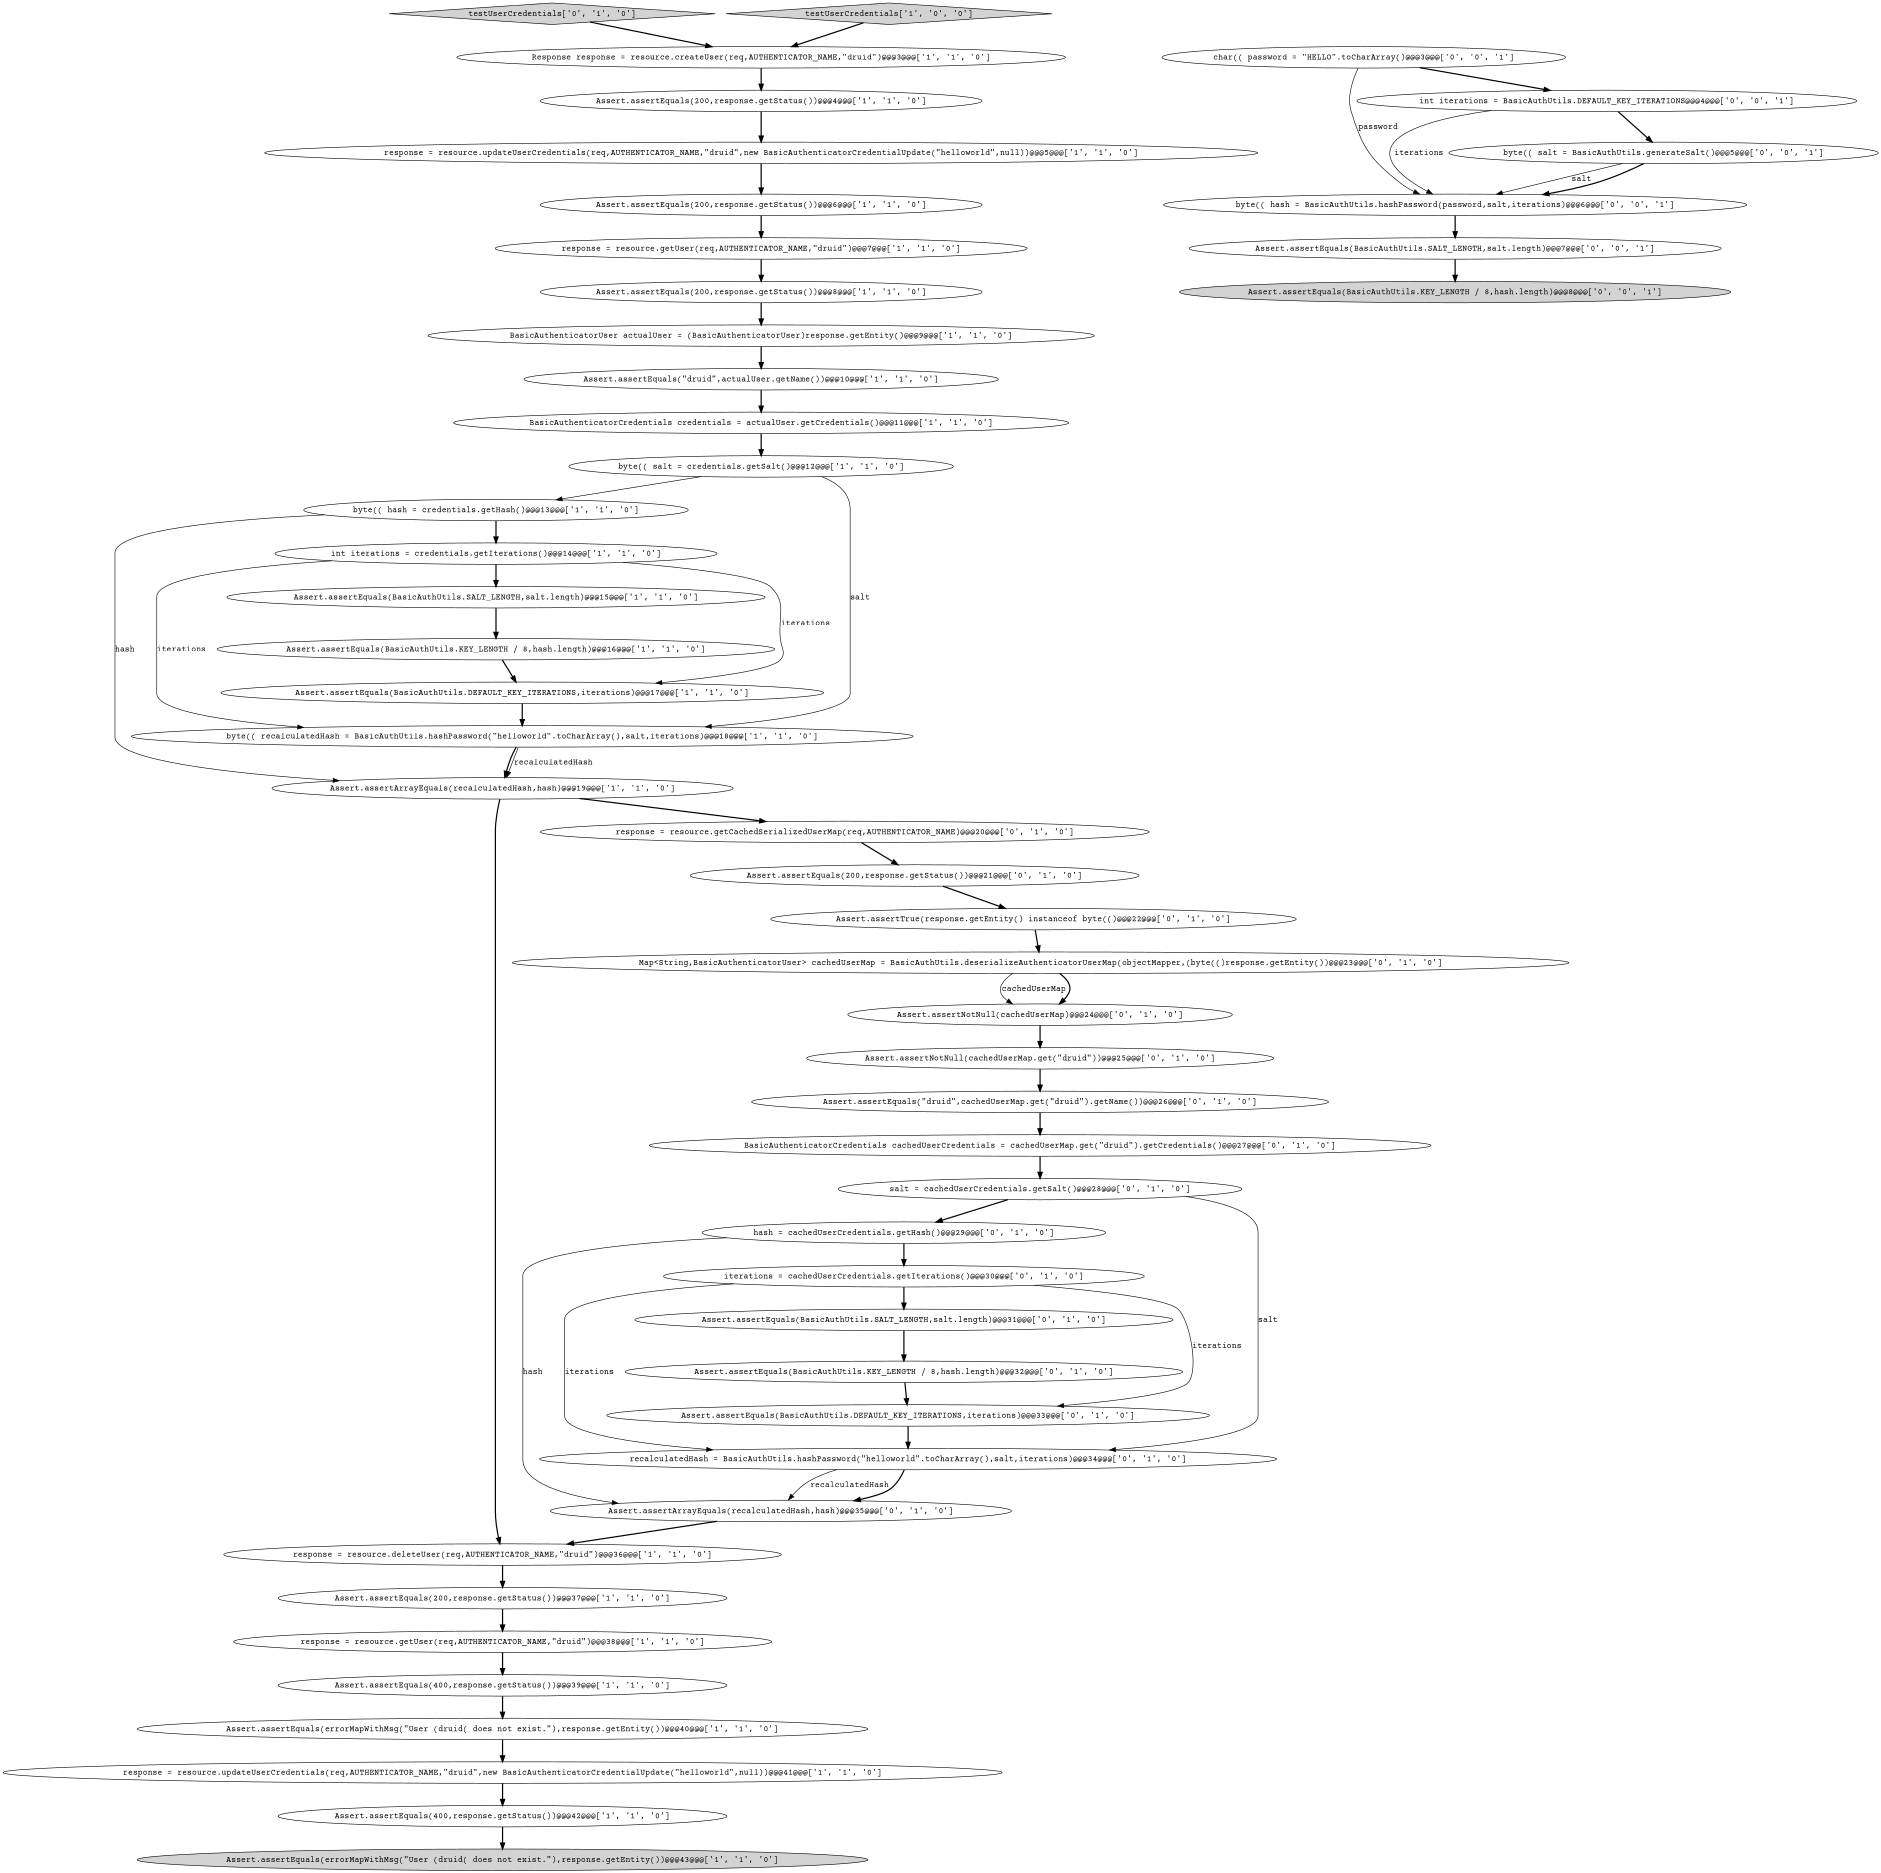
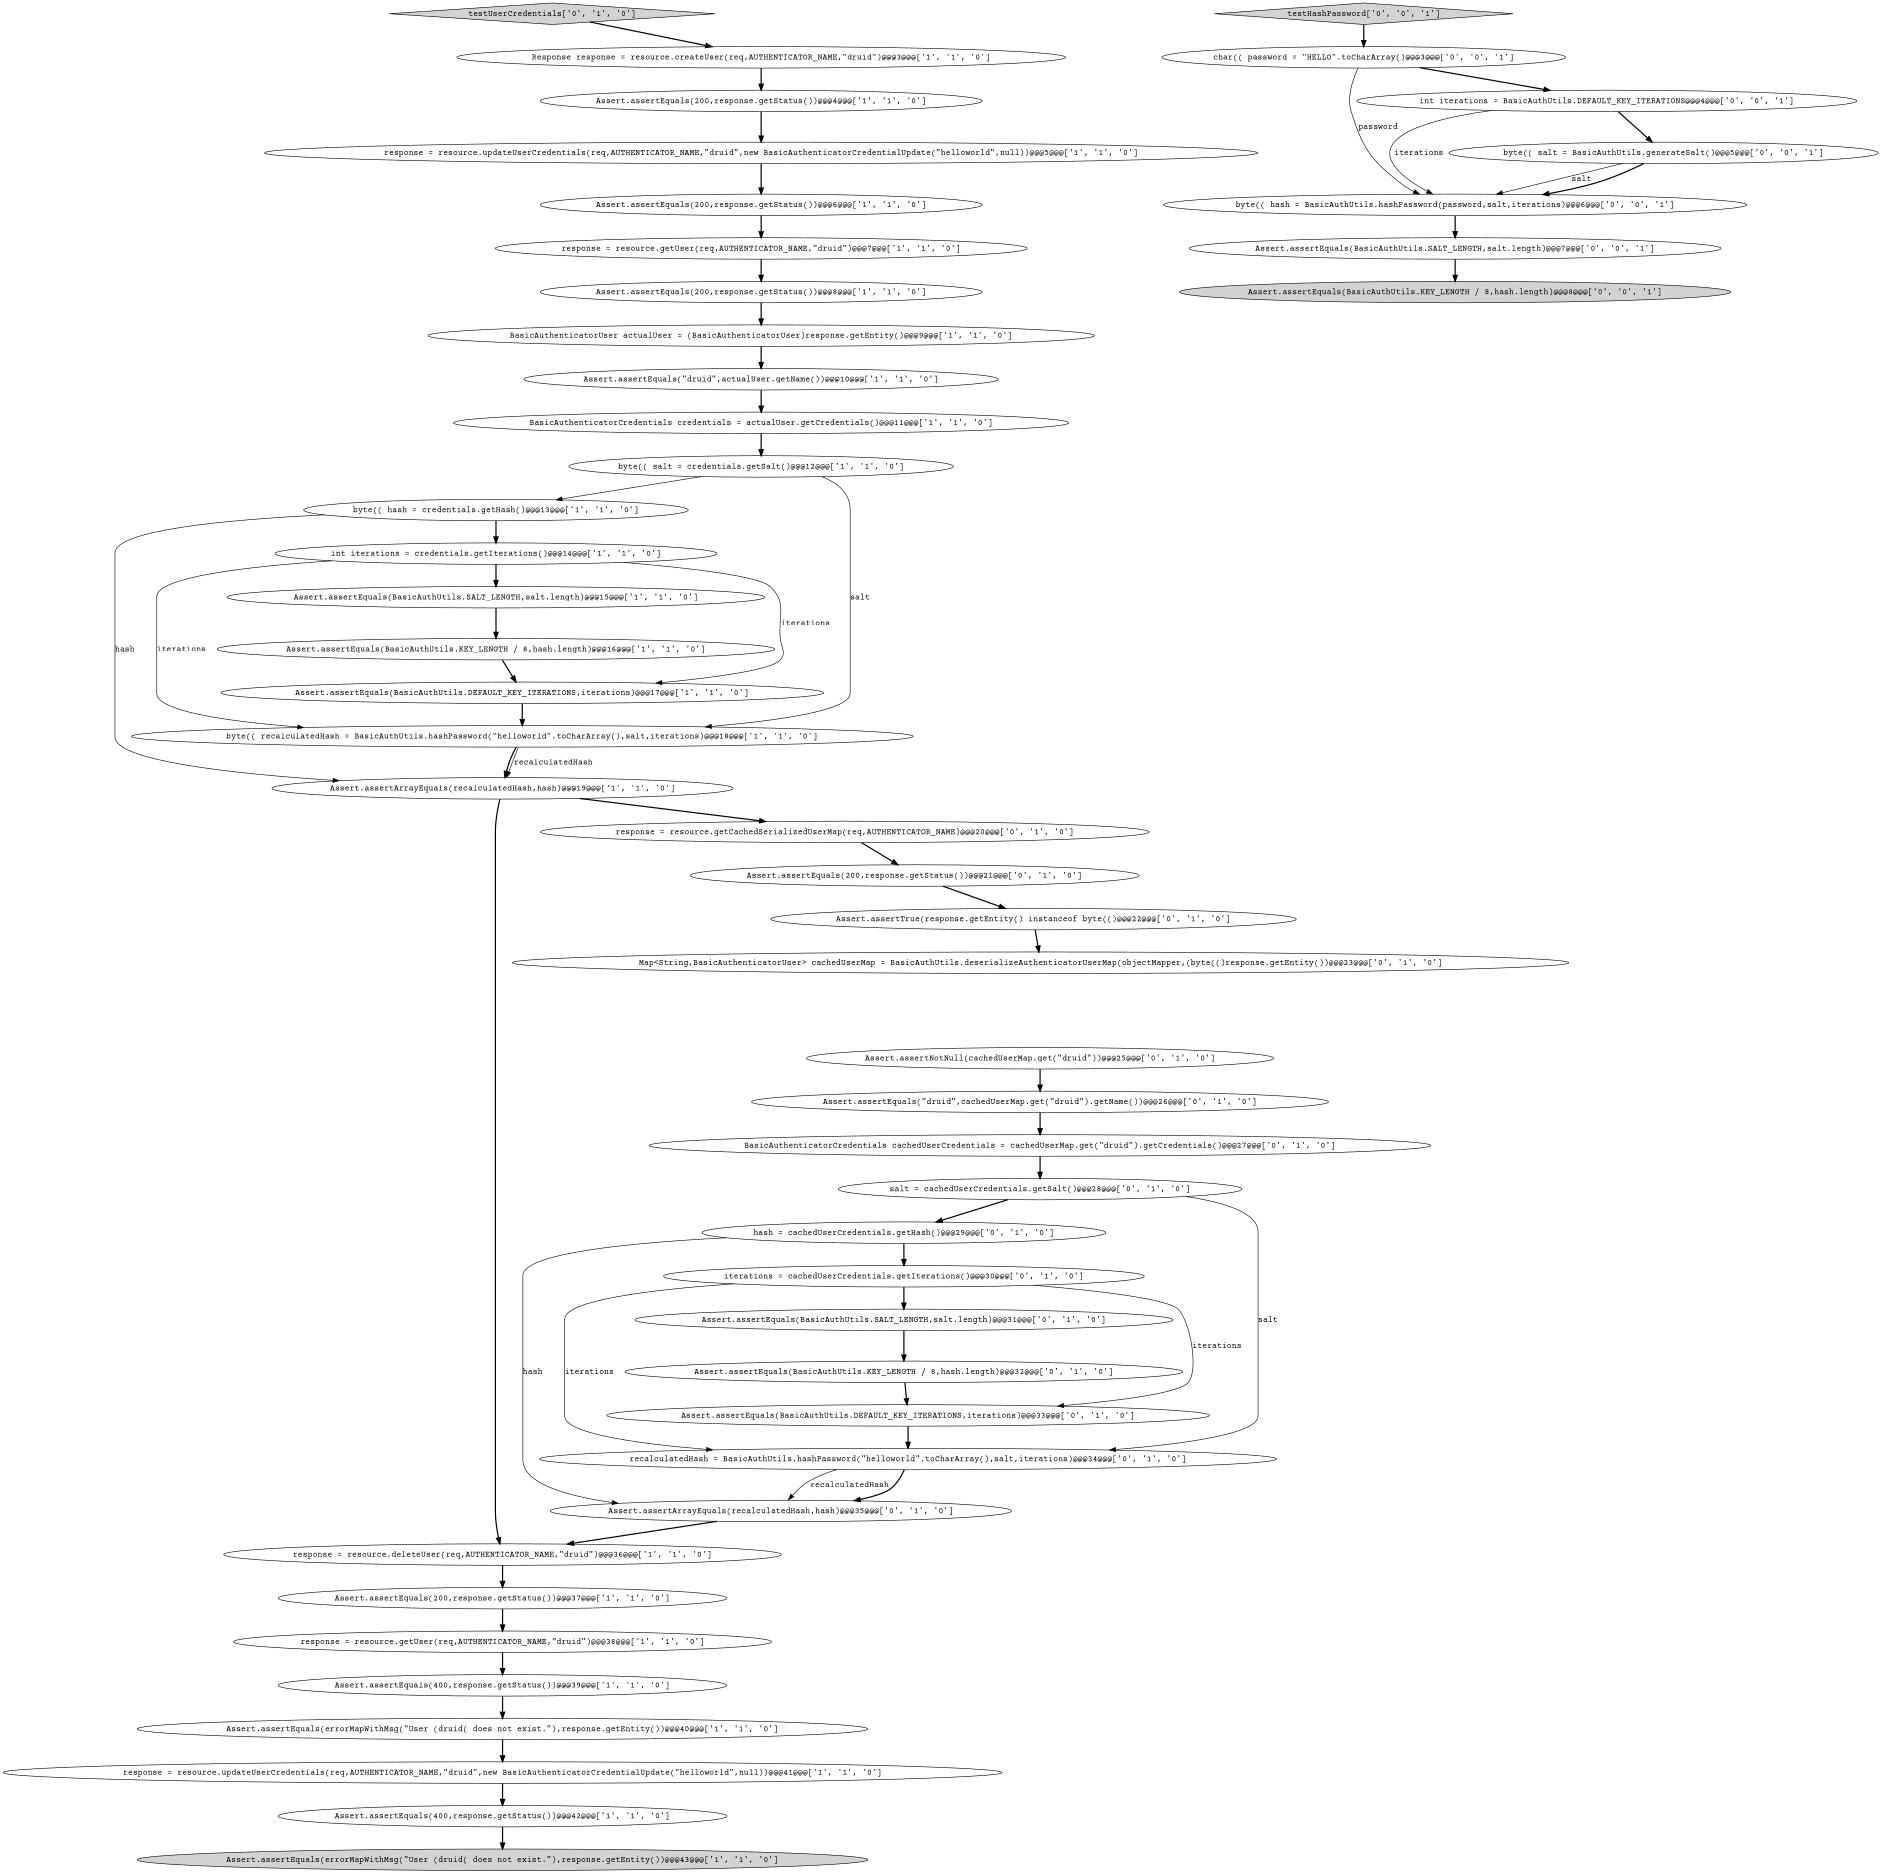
  digraph {
    fontname="Courier Prime"
    node [fillcolor=white fontname="Courier Prime" shape=ellipse style=filled]
    edge [fontname="Courier Prime" style=bold]
    n1 [label="int iterations = credentials.getIterations()@@@14@@@['1', '1', '0']"]
    n2 [label="Assert.assertEquals(BasicAuthUtils.SALT_LENGTH,salt.length)@@@15@@@['1', '1', '0']"]
    n3 [label="Assert.assertEquals(BasicAuthUtils.DEFAULT_KEY_ITERATIONS,iterations)@@@17@@@['1', '1', '0']"]
    n4 [label="byte(( recalculatedHash = BasicAuthUtils.hashPassword(\"helloworld\".toCharArray(),salt,iterations)@@@18@@@['1', '1', '0']"]
    n5 [label="Assert.assertEquals(BasicAuthUtils.KEY_LENGTH / 8,hash.length)@@@16@@@['1', '1', '0']"]
    n6 [label="Assert.assertArrayEquals(recalculatedHash,hash)@@@19@@@['1', '1', '0']"]
+   n7 [fillcolor=lightgray label="testHashPassword['0', '0', '1']" shape=diamond]
    n8 [label="char(( password = \"HELLO\".toCharArray()@@@3@@@['0', '0', '1']"]
    n9 [label="byte(( hash = BasicAuthUtils.hashPassword(password,salt,iterations)@@@6@@@['0', '0', '1']"]
    n10 [label="int iterations = BasicAuthUtils.DEFAULT_KEY_ITERATIONS@@@4@@@['0', '0', '1']"]
    n11 [label="Assert.assertTrue(response.getEntity() instanceof byte(()@@@22@@@['0', '1', '0']"]
    n12 [label="Map<String,BasicAuthenticatorUser> cachedUserMap = BasicAuthUtils.deserializeAuthenticatorUserMap(objectMapper,(byte(()response.getEntity())@@@23@@@['0', '1', '0']"]
-   n13 [label="Assert.assertNotNull(cachedUserMap)@@@24@@@['0', '1', '0']"]
    n14 [label="Assert.assertNotNull(cachedUserMap.get(\"druid\"))@@@25@@@['0', '1', '0']"]
    n15 [label="Assert.assertEquals(\"druid\",cachedUserMap.get(\"druid\").getName())@@@26@@@['0', '1', '0']"]
    n16 [label="Assert.assertEquals(errorMapWithMsg(\"User (druid( does not exist.\"),response.getEntity())@@@40@@@['1', '1', '0']"]
    n17 [label="response = resource.updateUserCredentials(req,AUTHENTICATOR_NAME,\"druid\",new BasicAuthenticatorCredentialUpdate(\"helloworld\",null))@@@41@@@['1', '1', '0']"]
    n18 [label="Assert.assertEquals(400,response.getStatus())@@@42@@@['1', '1', '0']"]
    n19 [label="response = resource.getUser(req,AUTHENTICATOR_NAME,\"druid\")@@@38@@@['1', '1', '0']"]
    n20 [label="Assert.assertEquals(400,response.getStatus())@@@39@@@['1', '1', '0']"]
    n21 [label="BasicAuthenticatorCredentials credentials = actualUser.getCredentials()@@@11@@@['1', '1', '0']"]
    n22 [label="byte(( salt = credentials.getSalt()@@@12@@@['1', '1', '0']"]
    n23 [label="byte(( hash = credentials.getHash()@@@13@@@['1', '1', '0']"]
    n24 [label="response = resource.getCachedSerializedUserMap(req,AUTHENTICATOR_NAME)@@@20@@@['0', '1', '0']"]
    n25 [label="response = resource.deleteUser(req,AUTHENTICATOR_NAME,\"druid\")@@@36@@@['1', '1', '0']"]
    n26 [label="response = resource.getUser(req,AUTHENTICATOR_NAME,\"druid\")@@@7@@@['1', '1', '0']"]
    n27 [label="Assert.assertEquals(200,response.getStatus())@@@8@@@['1', '1', '0']"]
    n28 [label="BasicAuthenticatorUser actualUser = (BasicAuthenticatorUser)response.getEntity()@@@9@@@['1', '1', '0']"]
    n29 [label="Assert.assertEquals(\"druid\",actualUser.getName())@@@10@@@['1', '1', '0']"]
    n30 [label="Assert.assertEquals(200,response.getStatus())@@@21@@@['0', '1', '0']"]
    n31 [fillcolor=lightgray label="Assert.assertEquals(errorMapWithMsg(\"User (druid( does not exist.\"),response.getEntity())@@@43@@@['1', '1', '0']"]
    n32 [label="Assert.assertEquals(200,response.getStatus())@@@37@@@['1', '1', '0']"]
    n33 [label="BasicAuthenticatorCredentials cachedUserCredentials = cachedUserMap.get(\"druid\").getCredentials()@@@27@@@['0', '1', '0']"]
    n34 [label="salt = cachedUserCredentials.getSalt()@@@28@@@['0', '1', '0']"]
    n35 [label="Assert.assertEquals(BasicAuthUtils.DEFAULT_KEY_ITERATIONS,iterations)@@@33@@@['0', '1', '0']"]
    n36 [label="recalculatedHash = BasicAuthUtils.hashPassword(\"helloworld\".toCharArray(),salt,iterations)@@@34@@@['0', '1', '0']"]
    n37 [label="Assert.assertArrayEquals(recalculatedHash,hash)@@@35@@@['0', '1', '0']"]
    n38 [fillcolor=lightgray label="Assert.assertEquals(BasicAuthUtils.KEY_LENGTH / 8,hash.length)@@@8@@@['0', '0', '1']"]
    n39 [label="hash = cachedUserCredentials.getHash()@@@29@@@['0', '1', '0']"]
    n40 [label="Assert.assertEquals(BasicAuthUtils.SALT_LENGTH,salt.length)@@@7@@@['0', '0', '1']"]
    n41 [label="Response response = resource.createUser(req,AUTHENTICATOR_NAME,\"druid\")@@@3@@@['1', '1', '0']"]
    n42 [label="Assert.assertEquals(200,response.getStatus())@@@4@@@['1', '1', '0']"]
    n43 [label="response = resource.updateUserCredentials(req,AUTHENTICATOR_NAME,\"druid\",new BasicAuthenticatorCredentialUpdate(\"helloworld\",null))@@@5@@@['1', '1', '0']"]
    n44 [label="Assert.assertEquals(BasicAuthUtils.KEY_LENGTH / 8,hash.length)@@@32@@@['0', '1', '0']"]
    n45 [label="Assert.assertEquals(BasicAuthUtils.SALT_LENGTH,salt.length)@@@31@@@['0', '1', '0']"]
    n46 [label="iterations = cachedUserCredentials.getIterations()@@@30@@@['0', '1', '0']"]
    n47 [label="Assert.assertEquals(200,response.getStatus())@@@6@@@['1', '1', '0']"]
    n48 [fillcolor=lightgray label="testUserCredentials['0', '1', '0']" shape=diamond]
    n49 [label="byte(( salt = BasicAuthUtils.generateSalt()@@@5@@@['0', '0', '1']"]
-   n50 [fillcolor=lightgray label="testUserCredentials['1', '0', '0']" shape=diamond]
    n1 -> n2
    n1 -> n3 [label=iterations style=solid]
    n1 -> n4 [label=iterations style=solid]
    n2 -> n5
    n3 -> n4
    n4 -> n6
    n4 -> n6 [label=recalculatedHash style=solid]
    n5 -> n3
    n6 -> n24
    n6 -> n25
+   n7 -> n8
    n8 -> n9 [label=password style=solid]
    n8 -> n10
    n9 -> n40
    n10 -> n9 [label=iterations style=solid]
    n10 -> n49
    n11 -> n12
-   n12 -> n13
-   n12 -> n13 [label=cachedUserMap style=solid]
-   n13 -> n14
    n14 -> n15
    n15 -> n33
    n16 -> n17
    n17 -> n18
    n18 -> n31
    n19 -> n20
    n20 -> n16
    n21 -> n22
    n22 -> n4 [label=salt style=solid]
    n22 -> n23 [style=solid]
    n23 -> n1
    n23 -> n6 [label=hash style=solid]
    n24 -> n30
    n25 -> n32
    n26 -> n27
    n27 -> n28
    n28 -> n29
    n29 -> n21
    n30 -> n11
    n32 -> n19
    n33 -> n34
    n34 -> n36 [label=salt style=solid]
    n34 -> n39
    n35 -> n36
    n36 -> n37 [label=recalculatedHash style=solid]
    n36 -> n37
    n37 -> n25
    n39 -> n37 [label=hash style=solid]
    n39 -> n46
    n40 -> n38
    n41 -> n42
    n42 -> n43
    n43 -> n47
    n44 -> n35
    n45 -> n44
    n46 -> n35 [label=iterations style=solid]
    n46 -> n36 [label=iterations style=solid]
    n46 -> n45
    n47 -> n26
    n48 -> n41
    n49 -> n9 [label=salt style=solid]
    n49 -> n9
-   n50 -> n41
  }
